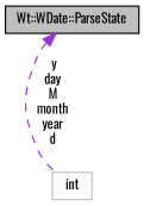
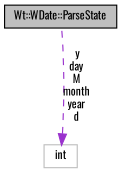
  digraph {
    fontname=Oswald
    node [fontname=Oswald fontsize=10 shape=record style=filled]
    n1 [color=black fillcolor=grey75 fontcolor=black height=0.2 label="Wt::WDate::ParseState" width=0.4]
    n2 [color=grey75 fillcolor=white height=0.2 label=int width=0.4]
-   n1 -> n2 [color=darkorchid3 dir=back fontname=Oswald fontsize=10 label=" y\nday\nM\nmonth\nyear\nd" labelfontname=Helvetica labelfontsize=10 style=dashed]
+   n2 -> n1 [color=darkorchid3 dir=back fontname=Oswald fontsize=10 label=" y\nday\nM\nmonth\nyear\nd" labelfontname=Helvetica labelfontsize=10 style=dashed]
  }
